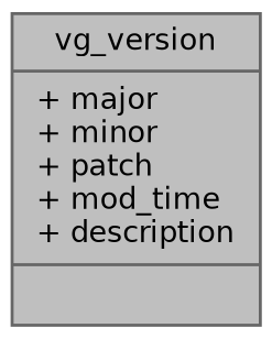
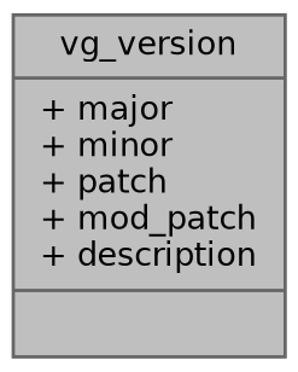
  digraph {
-   n1 [color=gray40 fillcolor=grey75 fontcolor=black fontname=Helvetica fontsize=10 height=0.2 label="{vg_version\n|+ major\l+ minor\l+ patch\l+ mod_time\l+ description\l|}" shape=record style=filled width=0.4]
+   n1 [color=gray40 fillcolor=grey75 fontcolor=black fontname=Helvetica fontsize=10 height=0.2 label="{vg_version\n|+ major\l+ minor\l+ patch\l+ mod_patch\l+ description\l|}" shape=record style=filled width=0.4]
  }
